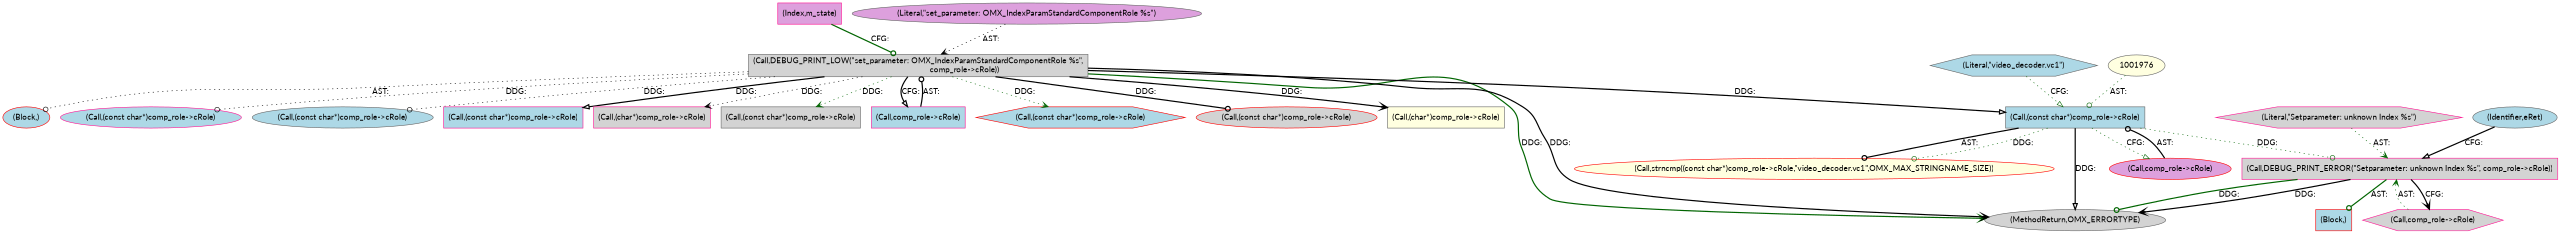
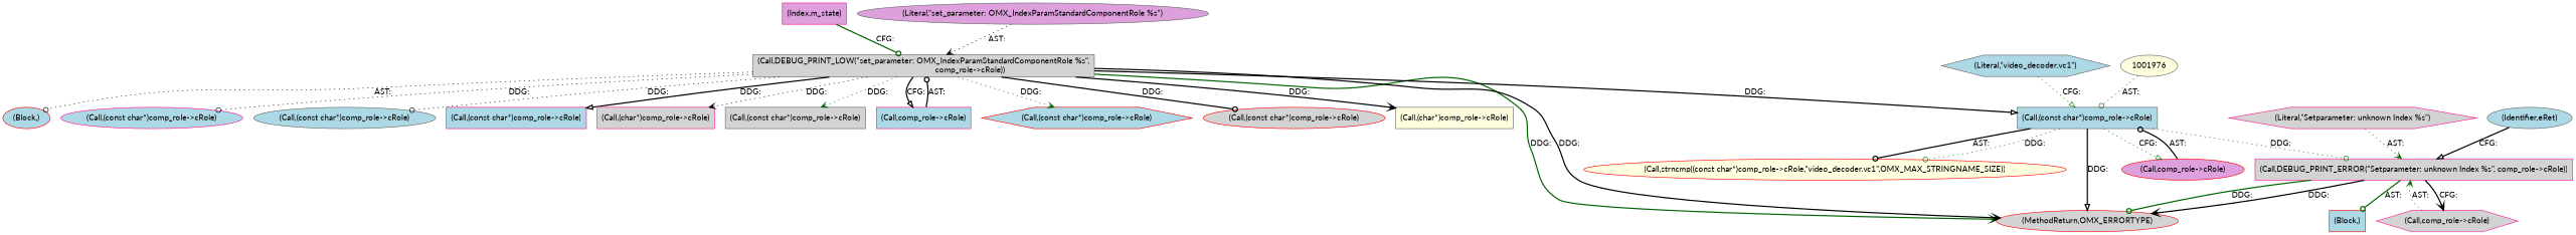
  digraph {
    fontname=Lato
    node [color=gray40 fillcolor=lightblue fontname=Lato shape=box style=filled]
    edge [arrowhead=odot color=black fontname=Lato style=bold]
    n1 [color=deeppink fillcolor=lightgrey label="(Call,DEBUG_PRINT_ERROR(\"Setparameter: unknown Index %s\", comp_role->cRole))"]
    n2 [color=deeppink fillcolor=lightgrey label="(Call,comp_role->cRole)" shape=hexagon]
    n3 [color=red label="(Block,)"]
-   n4 [fillcolor=lightgrey label="(MethodReturn,OMX_ERRORTYPE)" shape=ellipse]
+   n4 [color=red fillcolor=lightgrey label="(MethodReturn,OMX_ERRORTYPE)" shape=ellipse]
    n5 [label="(Call,(const char*)comp_role->cRole)"]
    n6 [color=red fillcolor=plum label="(Call,comp_role->cRole)" shape=ellipse]
    n7 [color=red fillcolor=lightyellow label="(Call,strncmp((const char*)comp_role->cRole,\"video_decoder.vc1\",OMX_MAX_STRINGNAME_SIZE))" shape=ellipse]
    n8 [fillcolor=lightgrey label="(Call,DEBUG_PRINT_LOW(\"set_parameter: OMX_IndexParamStandardComponentRole %s\",\n                                          comp_role->cRole))"]
    n9 [color=red label="(Block,)" shape=ellipse]
    n10 [color=deeppink label="(Call,(const char*)comp_role->cRole)" shape=ellipse]
    n11 [label="(Call,(const char*)comp_role->cRole)" shape=ellipse]
    n12 [color=deeppink label="(Call,(const char*)comp_role->cRole)"]
    n13 [color=deeppink fillcolor=lightgrey label="(Call,(char*)comp_role->cRole)"]
    n14 [fillcolor=lightgrey label="(Call,(const char*)comp_role->cRole)"]
    n15 [color=deeppink label="(Call,comp_role->cRole)"]
    n16 [color=red label="(Call,(const char*)comp_role->cRole)" shape=hexagon]
    n17 [color=red fillcolor=lightgrey label="(Call,(const char*)comp_role->cRole)" shape=ellipse]
    n18 [fillcolor=lightyellow label="(Call,(char*)comp_role->cRole)"]
    n19 [color=deeppink fillcolor=lightgrey label="(Literal,\"Setparameter: unknown Index %s\")" shape=hexagon]
    n20 [label="(Identifier,eRet)" shape=ellipse]
    n21 [color=deeppink fillcolor=plum label="(Index,m_state)"]
    n22 [fillcolor=plum label="(Literal,\"set_parameter: OMX_IndexParamStandardComponentRole %s\")" shape=ellipse]
    n23 [label="(Literal,\"video_decoder.vc1\")" shape=hexagon]
    1001976 [fillcolor=lightyellow shape=ellipse]
    n1 -> n2 [arrowhead=vee label="CFG: "]
    n1 -> n3 [color=darkgreen label="AST: "]
    n1 -> n4 [color=darkgreen label="DDG: "]
    n1 -> n4 [arrowhead=vee label="DDG: "]
    n2 -> n1 [arrowhead=vee color=darkgreen label="AST: " style=dotted]
    n5 -> n1 [color=darkgreen label="DDG: " style=dotted]
    n5 -> n4 [arrowhead=onormal label="DDG: "]
    n5 -> n6 [arrowhead=onormal color=darkgreen label="CFG: " style=dotted]
    n5 -> n7 [label="AST: "]
    n5 -> n7 [color=darkgreen label="DDG: " style=dotted]
    n6 -> n5 [label="AST: "]
    n8 -> n4 [arrowhead=vee color=darkgreen label="DDG: "]
    n8 -> n4 [arrowhead=vee label="DDG: "]
    n8 -> n5 [arrowhead=onormal label="DDG: "]
    n8 -> n9 [label="AST: " style=dotted]
    n8 -> n10 [label="DDG: " style=dotted]
    n8 -> n11 [label="DDG: " style=dotted]
    n8 -> n12 [arrowhead=onormal label="DDG: "]
    n8 -> n13 [arrowhead=vee label="DDG: " style=dotted]
    n8 -> n14 [arrowhead=vee color=darkgreen label="DDG: " style=dotted]
    n8 -> n15 [arrowhead=onormal label="CFG: "]
    n8 -> n16 [arrowhead=vee color=darkgreen label="DDG: " style=dotted]
    n8 -> n17 [label="DDG: "]
    n8 -> n18 [arrowhead=vee label="DDG: "]
    n15 -> n8 [label="AST: "]
    n19 -> n1 [arrowhead=vee color=darkgreen label="AST: " style=dotted]
    n20 -> n1 [arrowhead=onormal label="CFG: "]
    n21 -> n8 [color=darkgreen label="CFG: "]
    n22 -> n8 [arrowhead=vee label="AST: " style=dotted]
    n23 -> n5 [arrowhead=onormal color=darkgreen label="CFG: " style=dotted]
    1001976 -> n5 [color=darkgreen label="AST: " style=dotted]
  }
